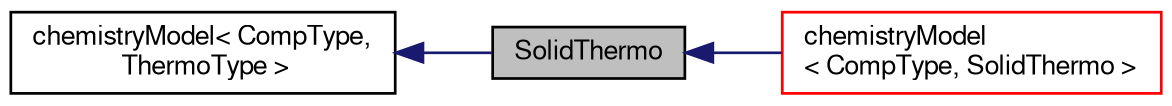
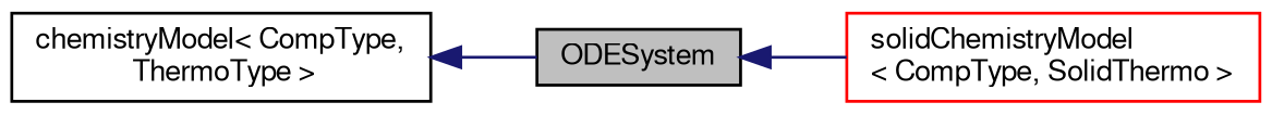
  digraph {
    rankdir=LR
    node [color=black fontname=FreeSans fontsize=10 shape=record]
    edge [color=midnightblue dir=back fontname=FreeSans fontsize=10 labelfontname=FreeSans labelfontsize=10 style=solid]
-   n1 [fillcolor=grey75 fontcolor=black height=0.2 label=SolidThermo style=filled width=0.4]
-   n2 [color=red height=0.2 label="chemistryModel\l\< CompType, SolidThermo \>" width=0.4]
+   n1 [fillcolor=grey75 fontcolor=black height=0.2 label=ODESystem style=filled width=0.4]
+   n2 [color=red height=0.2 label="solidChemistryModel\l\< CompType, SolidThermo \>" width=0.4]
    n3 [height=0.2 label="chemistryModel\< CompType,\l ThermoType \>" width=0.4]
    n1 -> n2
    n3 -> n1
  }
